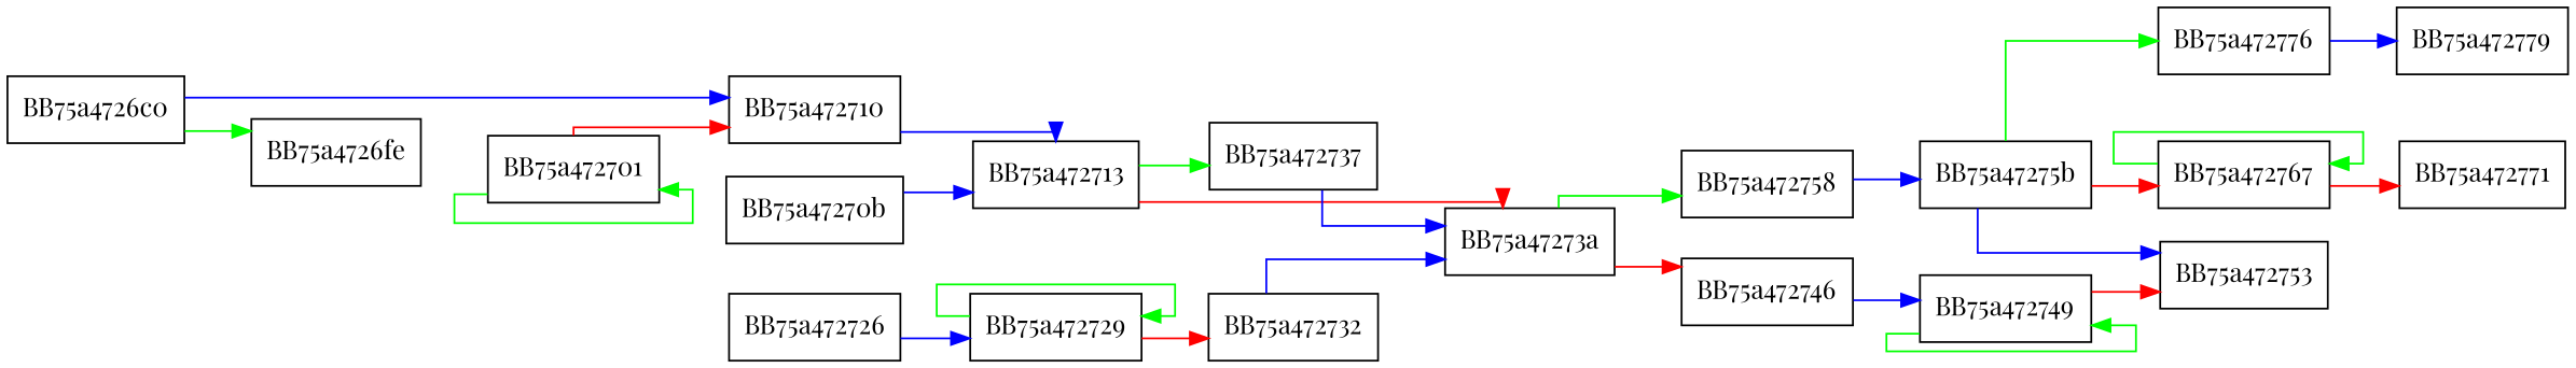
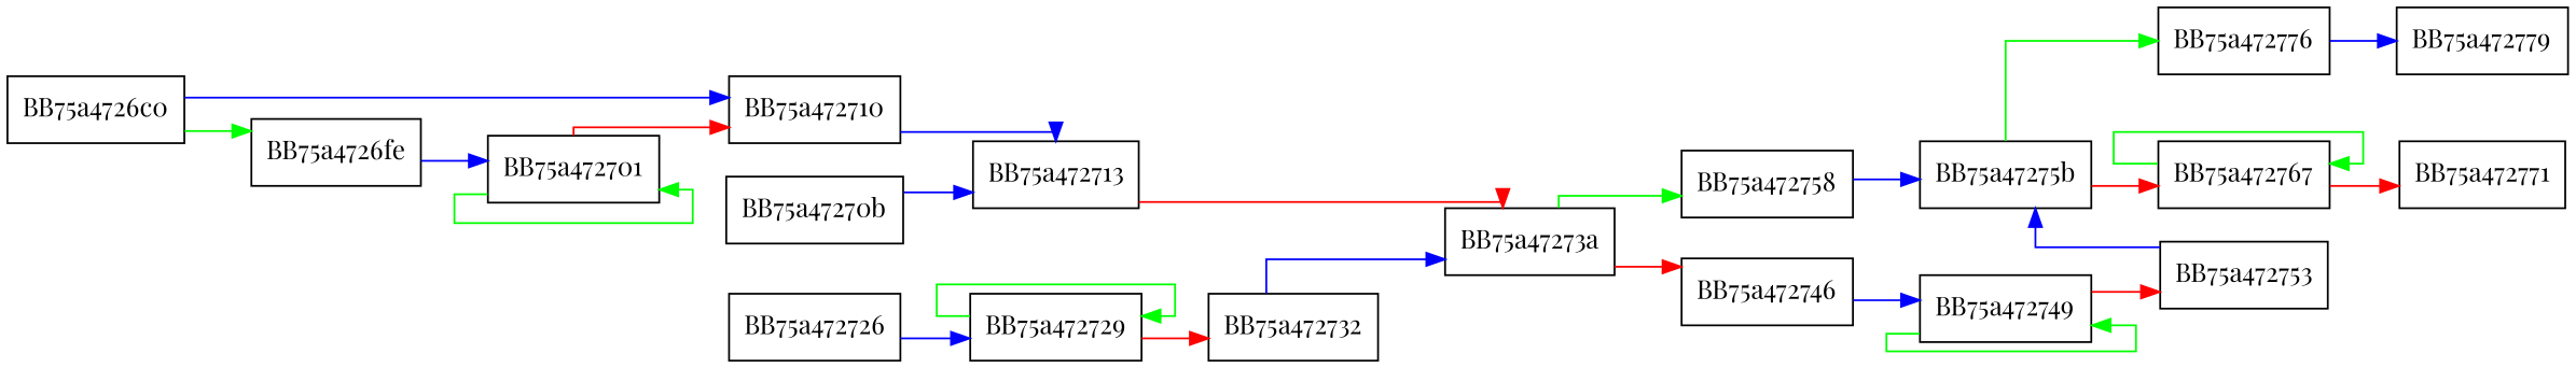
  digraph {
    fontname="Playfair Display"
    rankdir=LR
    splines=ortho
    node [fontname="Playfair Display" shape=box]
    edge [color=blue fontname="Playfair Display"]
    BB75a4726c0
    BB75a472710
    BB75a4726fe
    BB75a472713
    BB75a472701
-   BB75a472737
    BB75a47273a
    BB75a47270b
    BB75a472726
    BB75a472729
    BB75a472758
    BB75a472746
    BB75a472732
    BB75a47275b
    BB75a472749
    BB75a472776
    BB75a472767
    BB75a472753
    BB75a472779
    BB75a472771
    BB75a4726c0 -> BB75a472710
    BB75a4726c0 -> BB75a4726fe [color=green]
    BB75a472710 -> BB75a472713
-   BB75a472713 -> BB75a472737 [color=green]
+   BB75a4726fe -> BB75a472701
    BB75a472713 -> BB75a47273a [color=red]
    BB75a472701 -> BB75a472710 [color=red]
    BB75a472701 -> BB75a472701 [color=green]
-   BB75a472737 -> BB75a47273a
    BB75a47273a -> BB75a472758 [color=green]
    BB75a47273a -> BB75a472746 [color=red]
    BB75a47270b -> BB75a472713
    BB75a472726 -> BB75a472729
    BB75a472729 -> BB75a472729 [color=green]
    BB75a472729 -> BB75a472732 [color=red]
    BB75a472758 -> BB75a47275b
    BB75a472746 -> BB75a472749
    BB75a472732 -> BB75a47273a
    BB75a47275b -> BB75a472776 [color=green]
    BB75a47275b -> BB75a472767 [color=red]
    BB75a472749 -> BB75a472749 [color=green]
    BB75a472749 -> BB75a472753 [color=red]
    BB75a472776 -> BB75a472779
    BB75a472767 -> BB75a472767 [color=green]
    BB75a472767 -> BB75a472771 [color=red]
-   BB75a47275b -> BB75a472753
+   BB75a472753 -> BB75a47275b
  }
